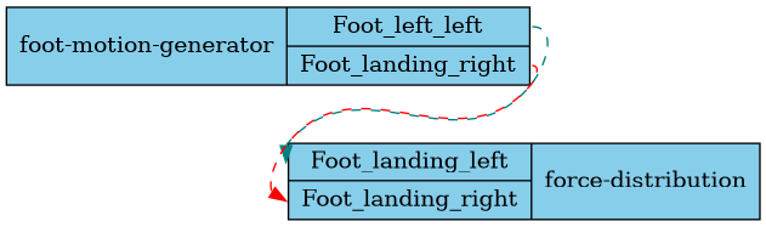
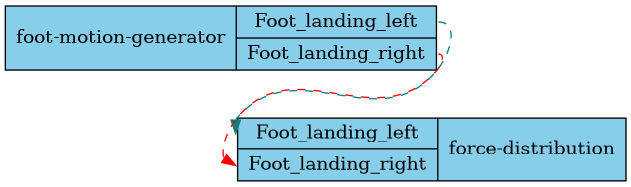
  digraph {
    node [shape=record style=filled fillcolor=skyblue color=black]
    edge [style=dashed]
-   n1 [label="foot-motion-generator | { <out1> Foot_left_left | <out2> Foot_landing_right } "]
+   n1 [label="foot-motion-generator | { <out1> Foot_landing_left | <out2> Foot_landing_right } "]
    n2 [label="{ <in1> Foot_landing_left | <in2> Foot_landing_right } | force-distribution"]
    n1 -> n2 [headport=in1 tailport=out1 color=teal]
    n1 -> n2 [headport=in2 tailport=out2 color=red]
  }
